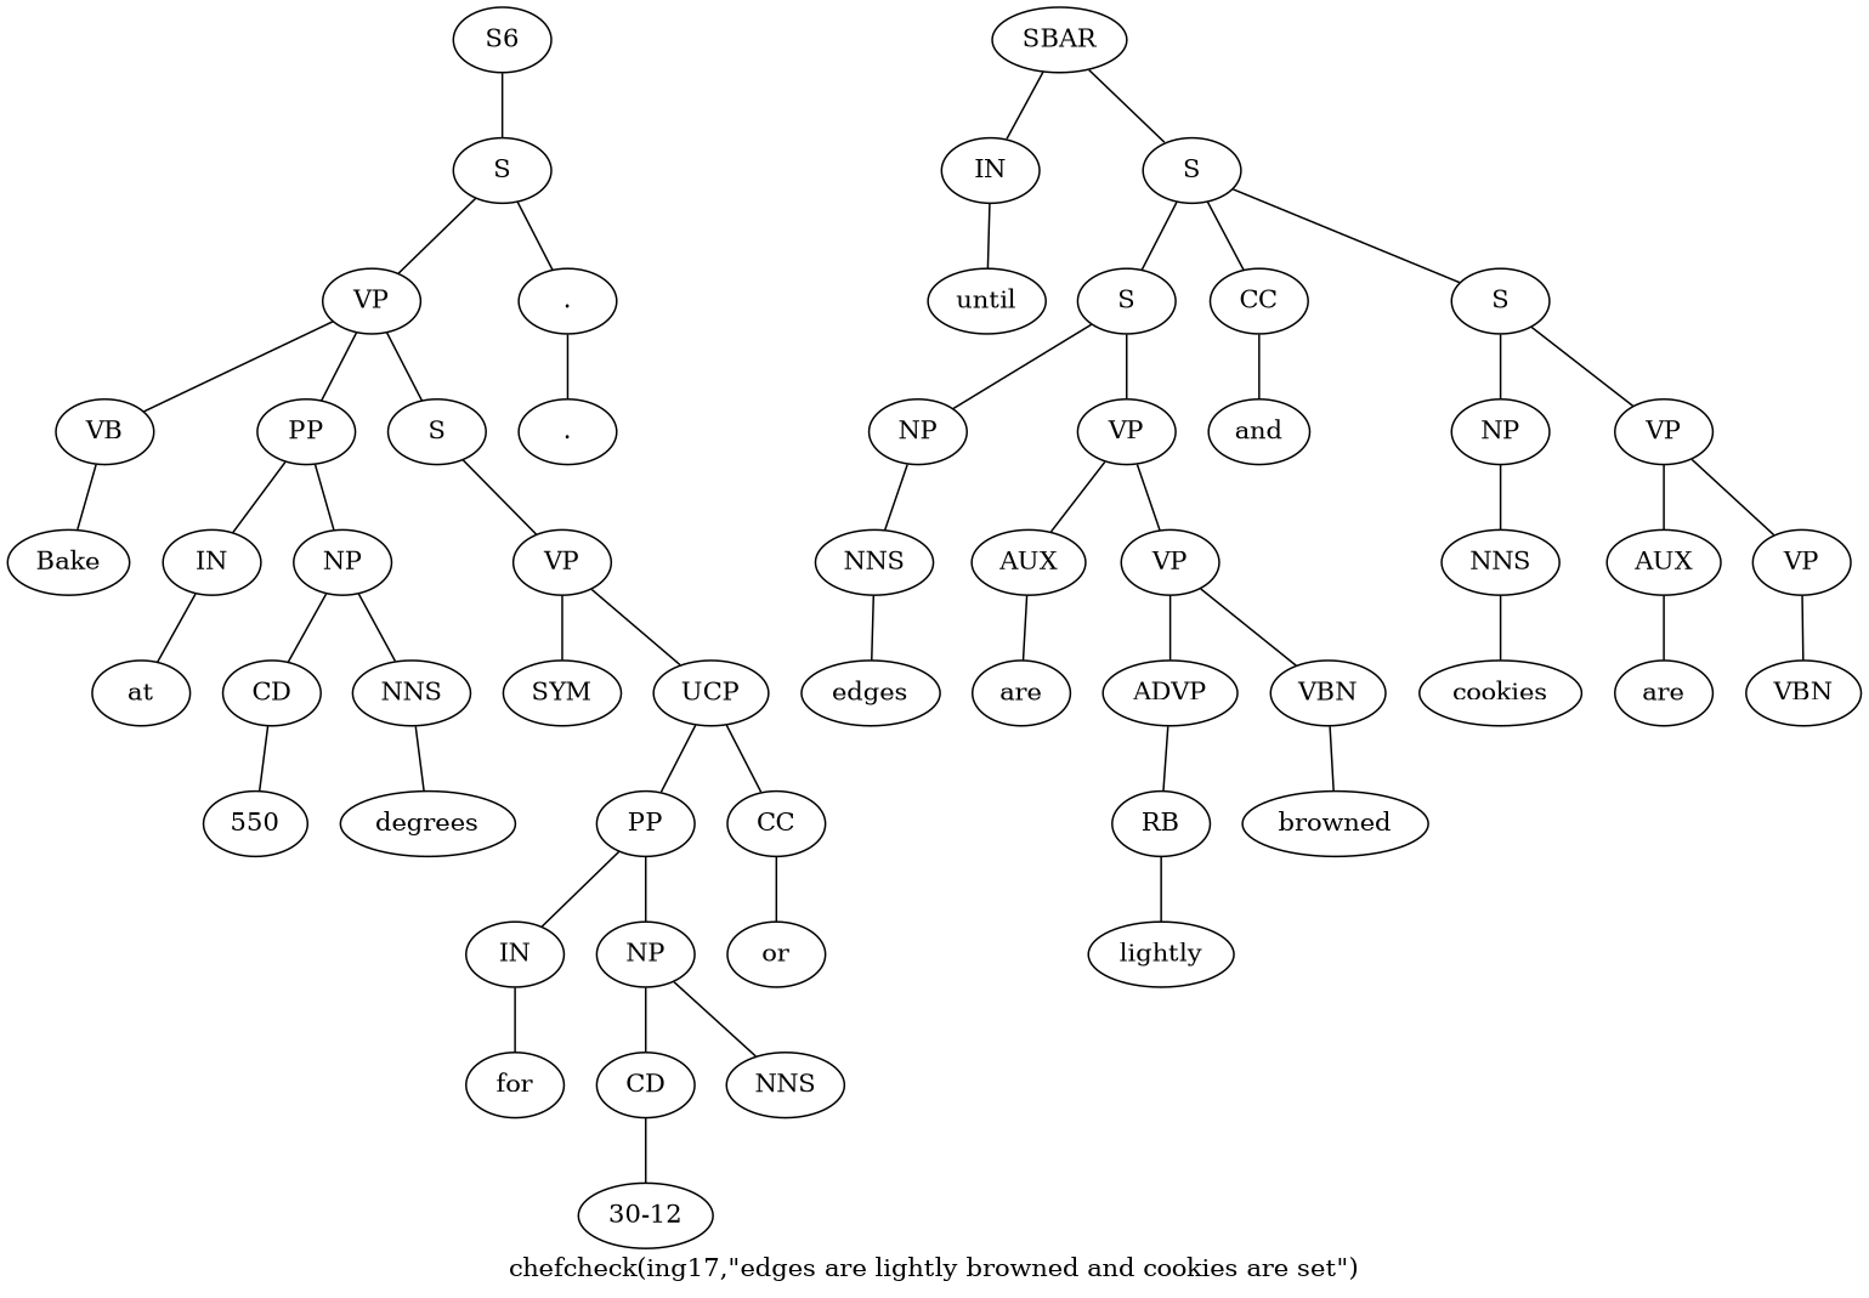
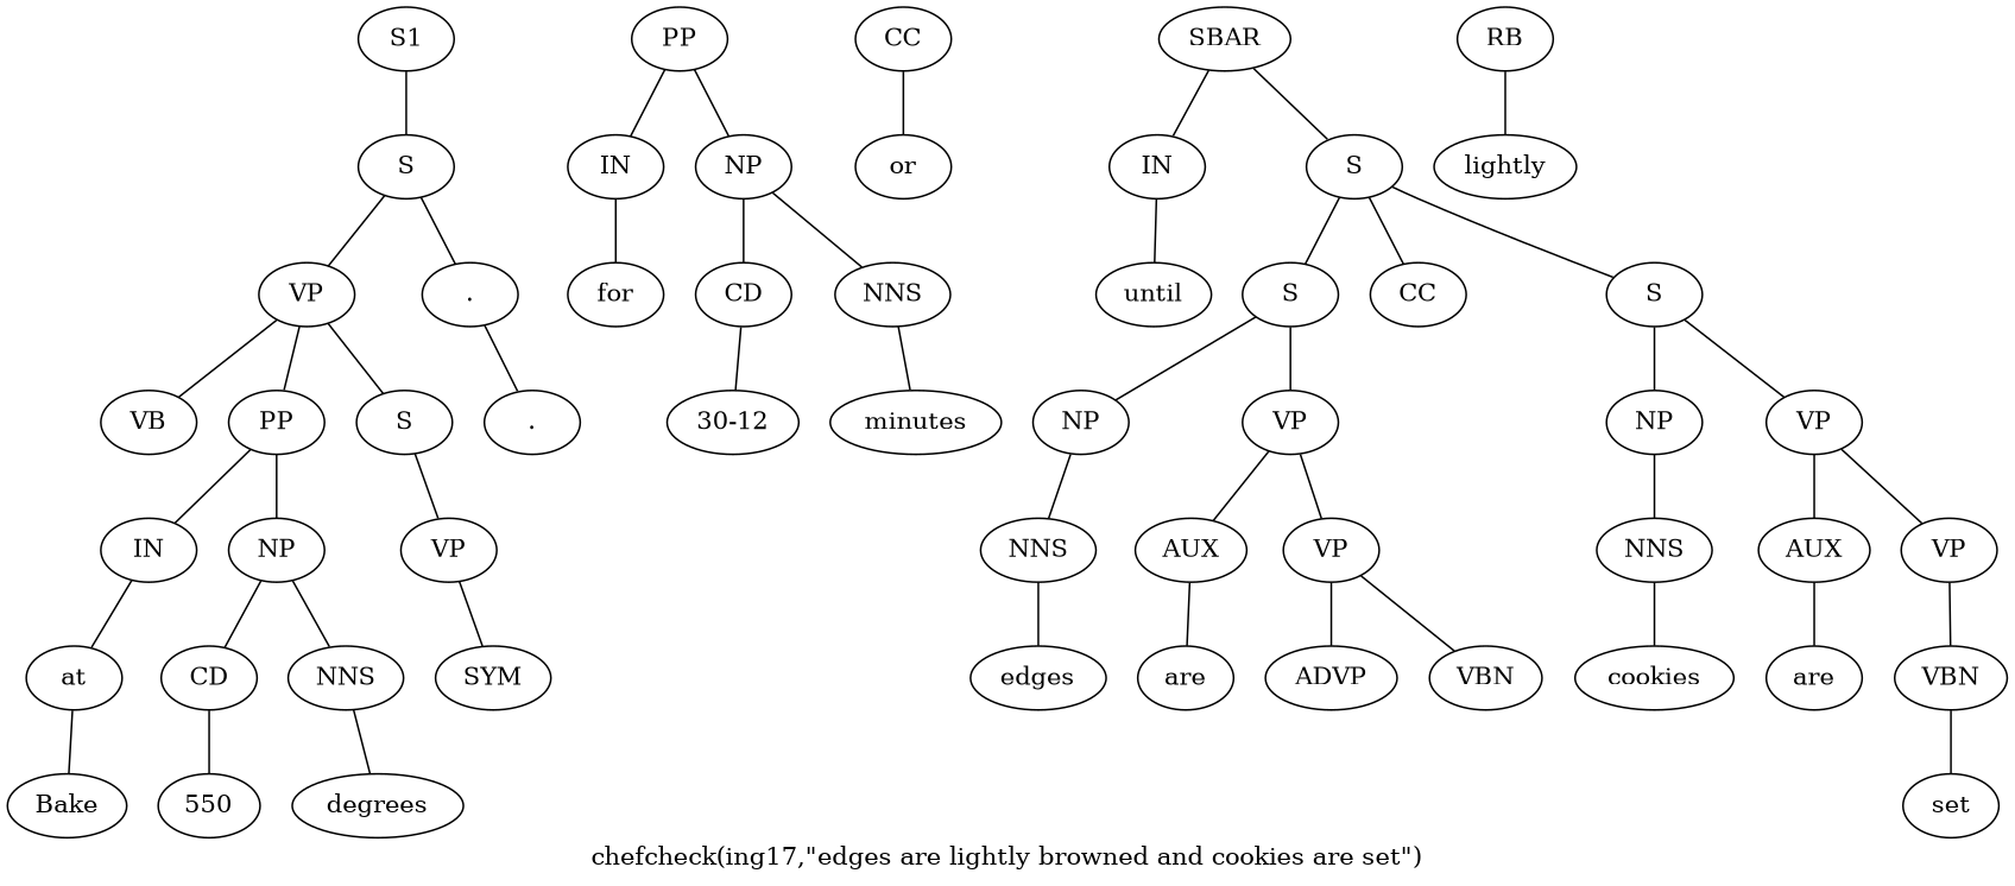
  graph {
    label="chefcheck(ing17,\"edges are lightly browned and cookies are set\")"
-   n1 [label=S6]
+   n1 [label=S1]
    n2 [label=S]
    n3 [label=VP]
    n4 [label="."]
    n5 [label=VB]
    n6 [label=PP]
    n7 [label=S]
    n8 [label="."]
    n9 [label=Bake]
    n10 [label=IN]
    n11 [label=NP]
    n12 [label=VP]
    n13 [label=at]
    n14 [label=CD]
    n15 [label=NNS]
    n16 [label=550]
    n17 [label=degrees]
    n18 [label=SYM]
-   n19 [label=UCP]
    n20 [label=PP]
    n21 [label=CC]
    n22 [label=IN]
    n23 [label=NP]
    n24 [label=or]
    n25 [label=SBAR]
    n26 [label=IN]
    n27 [label=S]
    n28 [label=for]
    n29 [label=CD]
    n30 [label=NNS]
    n31 [label="30-12"]
+   n32 [label=minutes]
    n33 [label=until]
    n34 [label=S]
    n35 [label=CC]
    n36 [label=S]
    n37 [label=NP]
    n38 [label=VP]
-   n39 [label=and]
    n40 [label=NP]
    n41 [label=VP]
    n42 [label=NNS]
    n43 [label=AUX]
    n44 [label=VP]
    n45 [label=edges]
    n46 [label=are]
    n47 [label=ADVP]
    n48 [label=VBN]
    n49 [label=RB]
-   n50 [label=browned]
    n51 [label=lightly]
    n52 [label=NNS]
    n53 [label=AUX]
    n54 [label=VP]
    n55 [label=cookies]
    n56 [label=are]
    n57 [label=VBN]
+   n58 [label=set]
    n1 -- n2
    n2 -- n3
    n2 -- n4
    n3 -- n5
    n3 -- n6
    n3 -- n7
    n4 -- n8
-   n5 -- n9
+   n13 -- n9
    n6 -- n10
    n6 -- n11
    n7 -- n12
    n10 -- n13
    n11 -- n14
    n11 -- n15
    n12 -- n18
-   n12 -- n19
    n14 -- n16
    n15 -- n17
-   n19 -- n20
-   n19 -- n21
    n20 -- n22
    n20 -- n23
    n21 -- n24
    n22 -- n28
    n23 -- n29
    n23 -- n30
    n25 -- n26
    n25 -- n27
    n26 -- n33
    n27 -- n34
    n27 -- n35
    n27 -- n36
    n29 -- n31
+   n30 -- n32
    n34 -- n37
    n34 -- n38
-   n35 -- n39
    n36 -- n40
    n36 -- n41
    n37 -- n42
    n38 -- n43
    n38 -- n44
    n40 -- n52
    n41 -- n53
    n41 -- n54
    n42 -- n45
    n43 -- n46
    n44 -- n47
    n44 -- n48
-   n47 -- n49
-   n48 -- n50
    n49 -- n51
    n52 -- n55
    n53 -- n56
    n54 -- n57
+   n57 -- n58
  }
